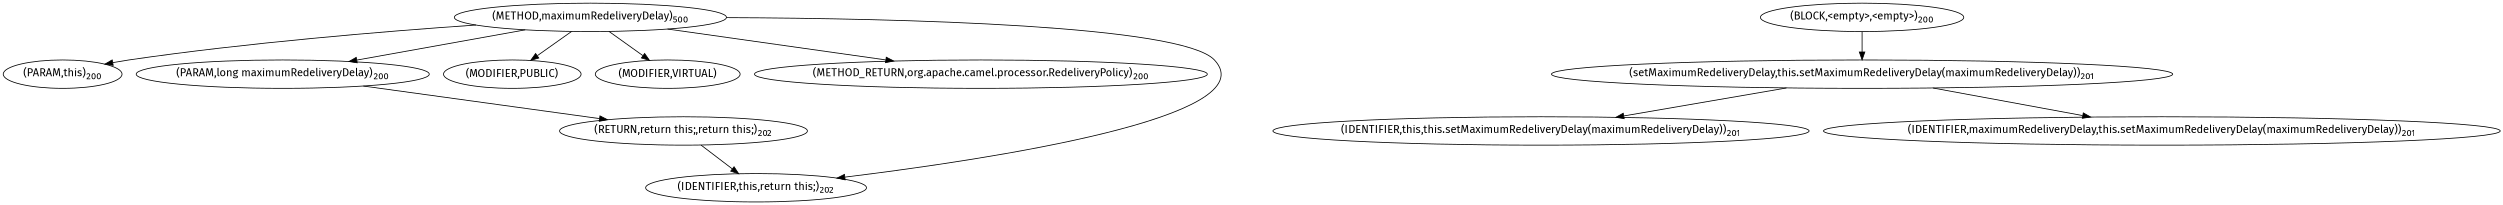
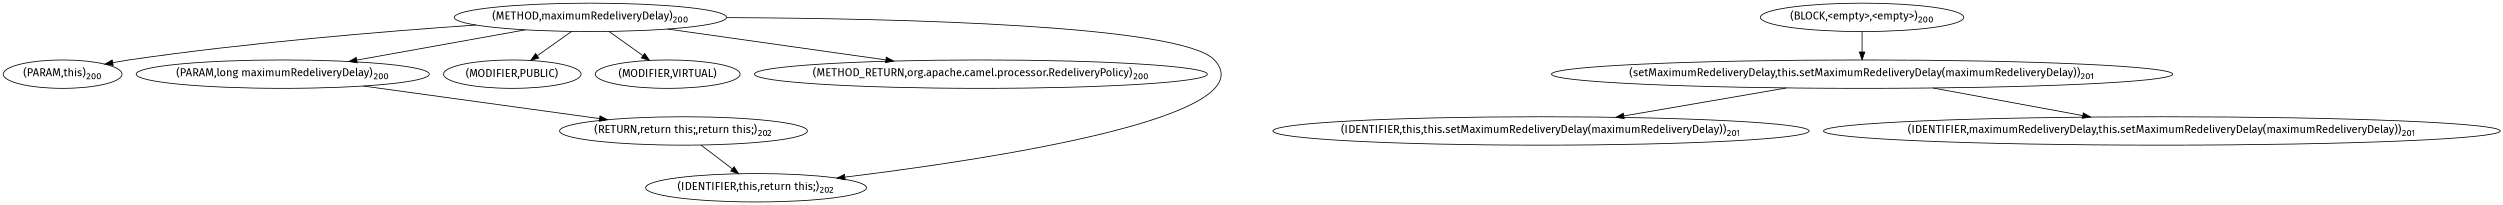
  digraph {
    fontname="Fira Sans"
    node [fontname="Fira Sans"]
    edge [fontname="Fira Sans"]
-   n1 [label=<(METHOD,maximumRedeliveryDelay)<SUB>500</SUB>>]
+   n1 [label=<(METHOD,maximumRedeliveryDelay)<SUB>200</SUB>>]
    n2 [label=<(PARAM,this)<SUB>200</SUB>>]
    n3 [label=<(PARAM,long maximumRedeliveryDelay)<SUB>200</SUB>>]
    n4 [label=<(MODIFIER,PUBLIC)>]
    n5 [label=<(MODIFIER,VIRTUAL)>]
    n6 [label=<(METHOD_RETURN,org.apache.camel.processor.RedeliveryPolicy)<SUB>200</SUB>>]
    n7 [label=<(IDENTIFIER,this,return this;)<SUB>202</SUB>>]
    n8 [label=<(RETURN,return this;,return this;)<SUB>202</SUB>>]
    n9 [label=<(BLOCK,&lt;empty&gt;,&lt;empty&gt;)<SUB>200</SUB>>]
    n10 [label=<(setMaximumRedeliveryDelay,this.setMaximumRedeliveryDelay(maximumRedeliveryDelay))<SUB>201</SUB>>]
    n11 [label=<(IDENTIFIER,this,this.setMaximumRedeliveryDelay(maximumRedeliveryDelay))<SUB>201</SUB>>]
    n12 [label=<(IDENTIFIER,maximumRedeliveryDelay,this.setMaximumRedeliveryDelay(maximumRedeliveryDelay))<SUB>201</SUB>>]
    n1 -> n2
    n1 -> n3
    n1 -> n4
    n1 -> n5
    n1 -> n6
    n1 -> n7
    n3 -> n8
    n8 -> n7
    n9 -> n10
    n10 -> n11
    n10 -> n12
  }
